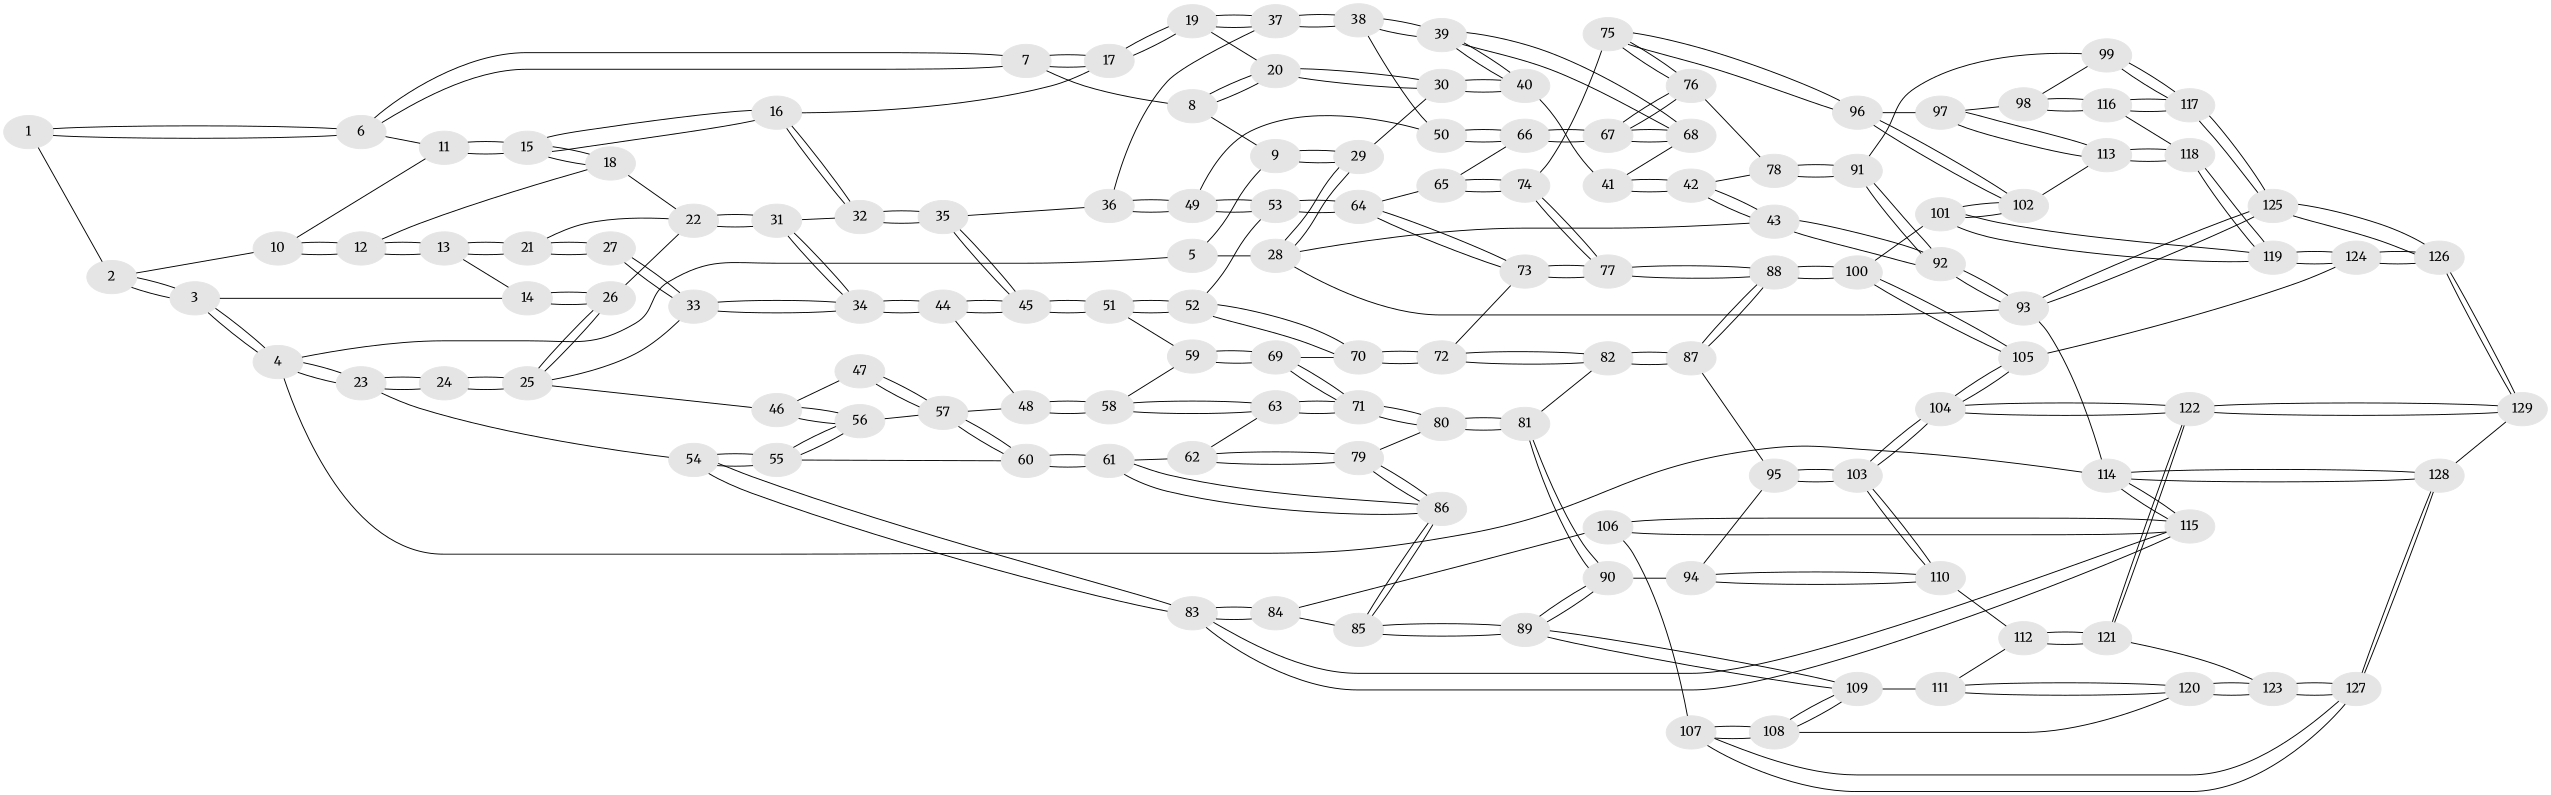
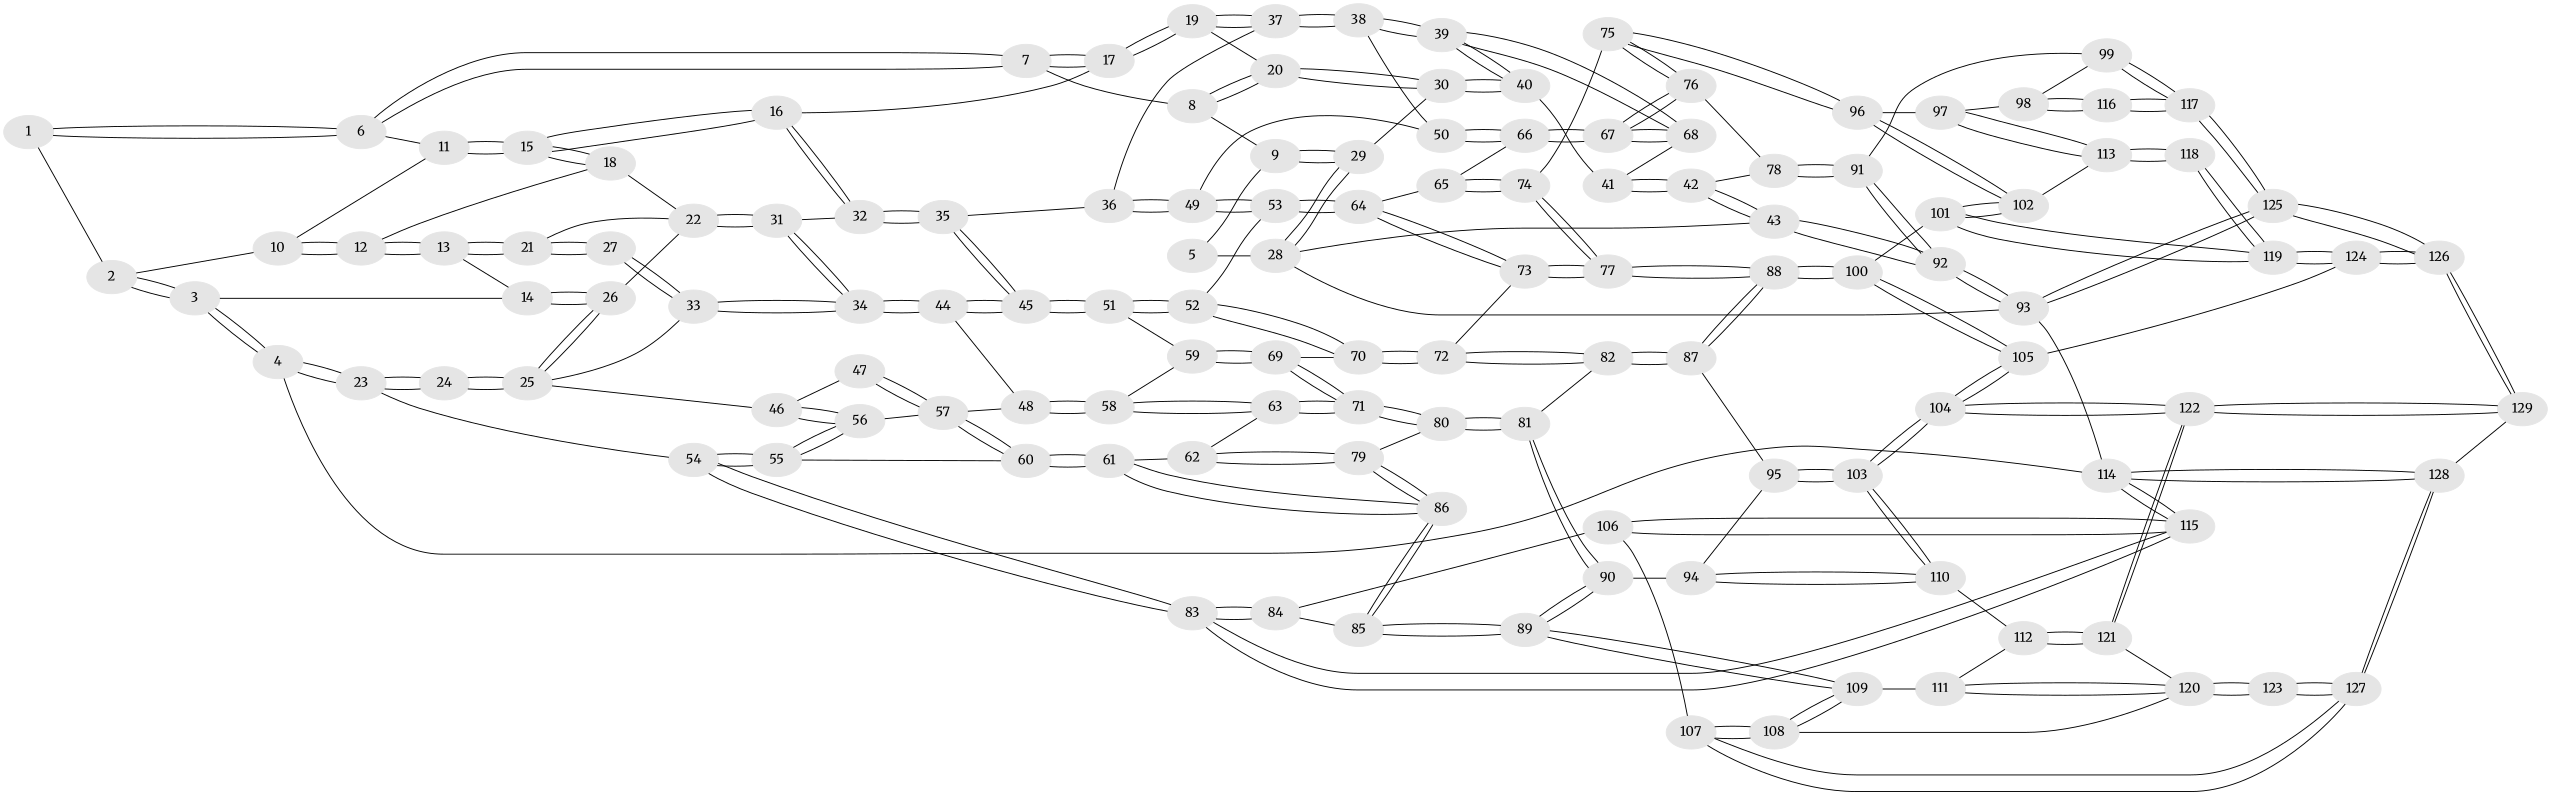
  graph {
    fontname=Merriweather
    rankdir=LR
    node [color=gray90 fontname=Merriweather style=filled]
    edge [fontname=Merriweather]
    1
    2
    6
    3
    10
    7
    11
    4
    14
    12
    5
    23
    114
    26
    9
    28
    24
    54
    115
    128
    29
    43
    93
    8
    17
    15
    20
    19
    30
    13
    18
    16
    21
    22
    27
    32
    35
    37
    31
    38
    40
    33
    34
    25
    55
    83
    46
    47
    56
    92
    125
    41
    44
    36
    45
    48
    49
    51
    50
    53
    39
    68
    66
    42
    78
    91
    58
    52
    59
    57
    60
    63
    64
    67
    70
    69
    72
    65
    73
    84
    61
    71
    62
    86
    79
    80
    74
    77
    75
    76
    82
    81
    87
    88
    96
    97
    102
    100
    99
    90
    94
    95
    85
    106
    89
    107
    109
    103
    101
    105
    111
    110
    117
    126
    112
    104
    98
    113
    116
    118
    119
    124
    122
    129
    108
    127
    120
    123
    121
    1 -- 2
    1 -- 6
    1 -- 6
    2 -- 3
    2 -- 3
    2 -- 10
    6 -- 7
    6 -- 7
    6 -- 11
    3 -- 4
    3 -- 4
    3 -- 14
    10 -- 11
    10 -- 12
    10 -- 12
    7 -- 8
    7 -- 17
    7 -- 17
    11 -- 15
    11 -- 15
-   4 -- 5
    4 -- 23
    4 -- 23
    4 -- 114
    14 -- 26
    14 -- 26
    12 -- 13
    12 -- 13
    12 -- 18
    5 -- 9
    5 -- 28
    23 -- 24
    23 -- 24
    23 -- 54
    114 -- 115
    114 -- 115
    114 -- 128
    114 -- 128
    26 -- 22
    9 -- 29
    9 -- 29
    28 -- 29
    28 -- 29
    28 -- 43
    28 -- 93
    24 -- 25
    24 -- 25
    54 -- 55
    54 -- 55
    54 -- 83
    54 -- 83
    128 -- 129
    29 -- 30
    43 -- 92
    43 -- 92
    93 -- 114
    93 -- 125
    93 -- 125
    8 -- 9
    8 -- 20
    8 -- 20
    17 -- 19
    17 -- 19
    15 -- 18
    15 -- 18
    15 -- 16
    15 -- 16
    20 -- 30
    20 -- 30
    19 -- 20
    19 -- 37
    19 -- 37
    30 -- 40
    30 -- 40
    13 -- 14
    13 -- 21
    13 -- 21
    18 -- 22
    16 -- 17
    16 -- 32
    16 -- 32
    21 -- 22
    21 -- 27
    21 -- 27
    22 -- 31
    22 -- 31
    27 -- 33
    27 -- 33
    32 -- 35
    32 -- 35
    35 -- 36
    35 -- 45
    35 -- 45
    37 -- 38
    37 -- 38
    31 -- 32
    31 -- 34
    31 -- 34
    38 -- 50
    38 -- 39
    38 -- 39
    40 -- 41
    33 -- 34
    33 -- 34
    34 -- 44
    34 -- 44
    25 -- 26
    25 -- 26
    25 -- 33
    25 -- 46
    55 -- 56
    55 -- 56
    55 -- 60
    83 -- 115
    83 -- 115
    83 -- 84
    83 -- 84
    46 -- 47
    46 -- 56
    46 -- 56
    47 -- 57
    47 -- 57
    56 -- 57
    92 -- 93
    92 -- 93
    125 -- 126
    125 -- 126
    41 -- 68
    41 -- 42
    41 -- 42
    44 -- 45
    44 -- 45
    44 -- 48
    36 -- 37
    36 -- 49
    36 -- 49
    45 -- 51
    45 -- 51
    48 -- 58
    48 -- 58
    49 -- 50
    49 -- 53
    49 -- 53
    51 -- 52
    51 -- 52
    51 -- 59
    50 -- 66
    50 -- 66
    53 -- 64
    53 -- 64
    39 -- 40
    39 -- 40
    39 -- 68
    39 -- 68
    66 -- 67
    66 -- 67
    42 -- 43
    42 -- 43
    42 -- 78
    78 -- 91
    78 -- 91
    91 -- 92
    91 -- 92
    91 -- 99
    58 -- 59
    58 -- 63
    58 -- 63
    52 -- 53
    52 -- 70
    52 -- 70
    59 -- 69
    59 -- 69
    57 -- 48
    57 -- 60
    57 -- 60
    60 -- 61
    60 -- 61
    63 -- 71
    63 -- 71
    64 -- 65
    64 -- 73
    64 -- 73
    67 -- 68
    67 -- 68
    67 -- 76
    67 -- 76
    70 -- 72
    70 -- 72
    69 -- 70
    69 -- 71
    69 -- 71
    72 -- 73
    72 -- 82
    72 -- 82
    65 -- 66
    65 -- 74
    65 -- 74
    73 -- 77
    73 -- 77
    84 -- 85
    84 -- 106
    61 -- 62
    61 -- 86
    61 -- 86
    71 -- 80
    71 -- 80
    62 -- 63
    62 -- 79
    62 -- 79
    79 -- 86
    79 -- 86
    79 -- 80
    80 -- 81
    80 -- 81
    74 -- 77
    74 -- 77
    74 -- 75
    77 -- 88
    77 -- 88
    75 -- 76
    75 -- 76
    75 -- 96
    75 -- 96
    76 -- 78
    82 -- 87
    82 -- 87
    81 -- 82
    81 -- 90
    81 -- 90
    87 -- 88
    87 -- 88
    87 -- 95
    88 -- 100
    88 -- 100
    96 -- 97
    96 -- 102
    96 -- 102
    97 -- 98
    97 -- 113
    97 -- 113
    102 -- 113
    100 -- 101
    100 -- 105
    100 -- 105
    99 -- 117
    99 -- 117
    90 -- 94
    94 -- 95
    94 -- 110
    94 -- 110
    95 -- 103
    95 -- 103
    85 -- 86
    85 -- 86
    85 -- 89
    85 -- 89
    106 -- 115
    106 -- 115
    106 -- 107
    89 -- 90
    89 -- 90
    89 -- 109
    89 -- 109
    107 -- 108
    107 -- 108
    107 -- 127
    107 -- 127
    109 -- 111
    103 -- 110
    103 -- 110
    103 -- 104
    103 -- 104
    101 -- 102
    101 -- 102
    101 -- 119
    101 -- 119
    105 -- 124
    111 -- 112
    111 -- 120
    111 -- 120
    110 -- 112
    117 -- 125
    117 -- 125
    126 -- 129
    126 -- 129
    112 -- 121
    112 -- 121
    104 -- 105
    104 -- 105
    104 -- 122
    104 -- 122
    98 -- 99
    98 -- 116
    98 -- 116
    113 -- 118
    113 -- 118
    116 -- 117
    116 -- 117
-   116 -- 118
    118 -- 119
    118 -- 119
    119 -- 124
    119 -- 124
    124 -- 126
    124 -- 126
    122 -- 129
    122 -- 129
    108 -- 109
    108 -- 109
    108 -- 120
    127 -- 128
    127 -- 128
    120 -- 123
    120 -- 123
    123 -- 127
    123 -- 127
    121 -- 122
    121 -- 122
-   121 -- 123
+   121 -- 120
  }
